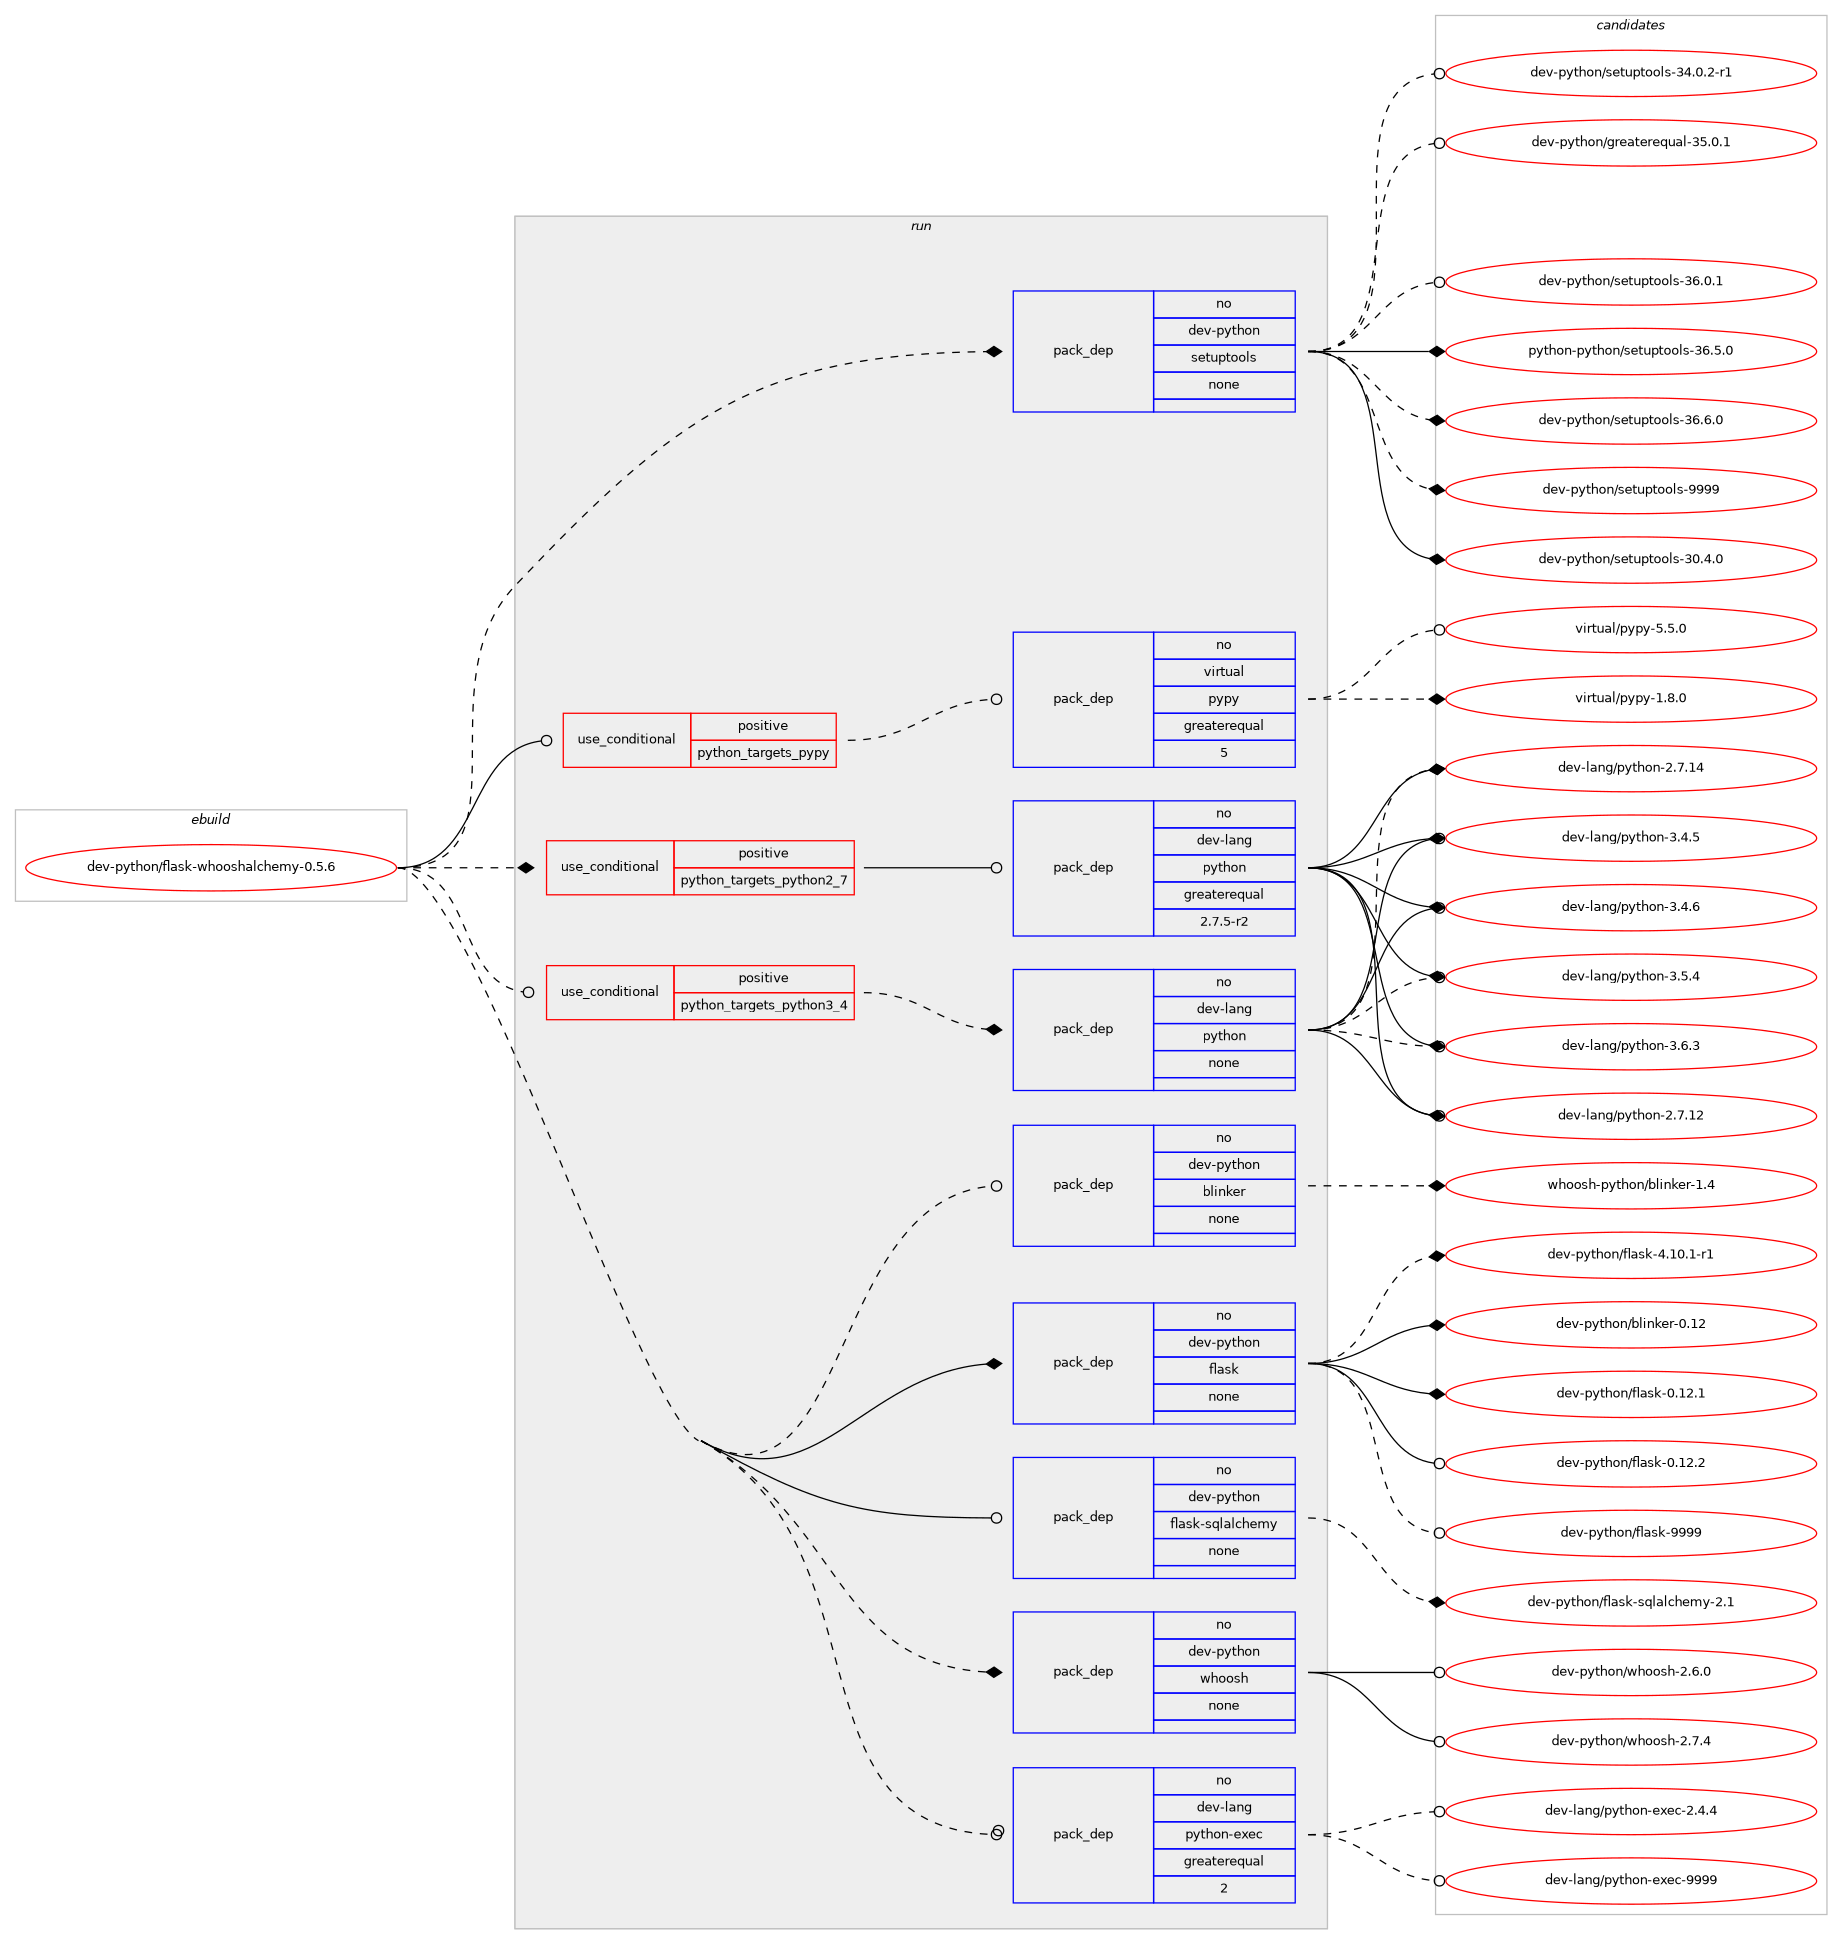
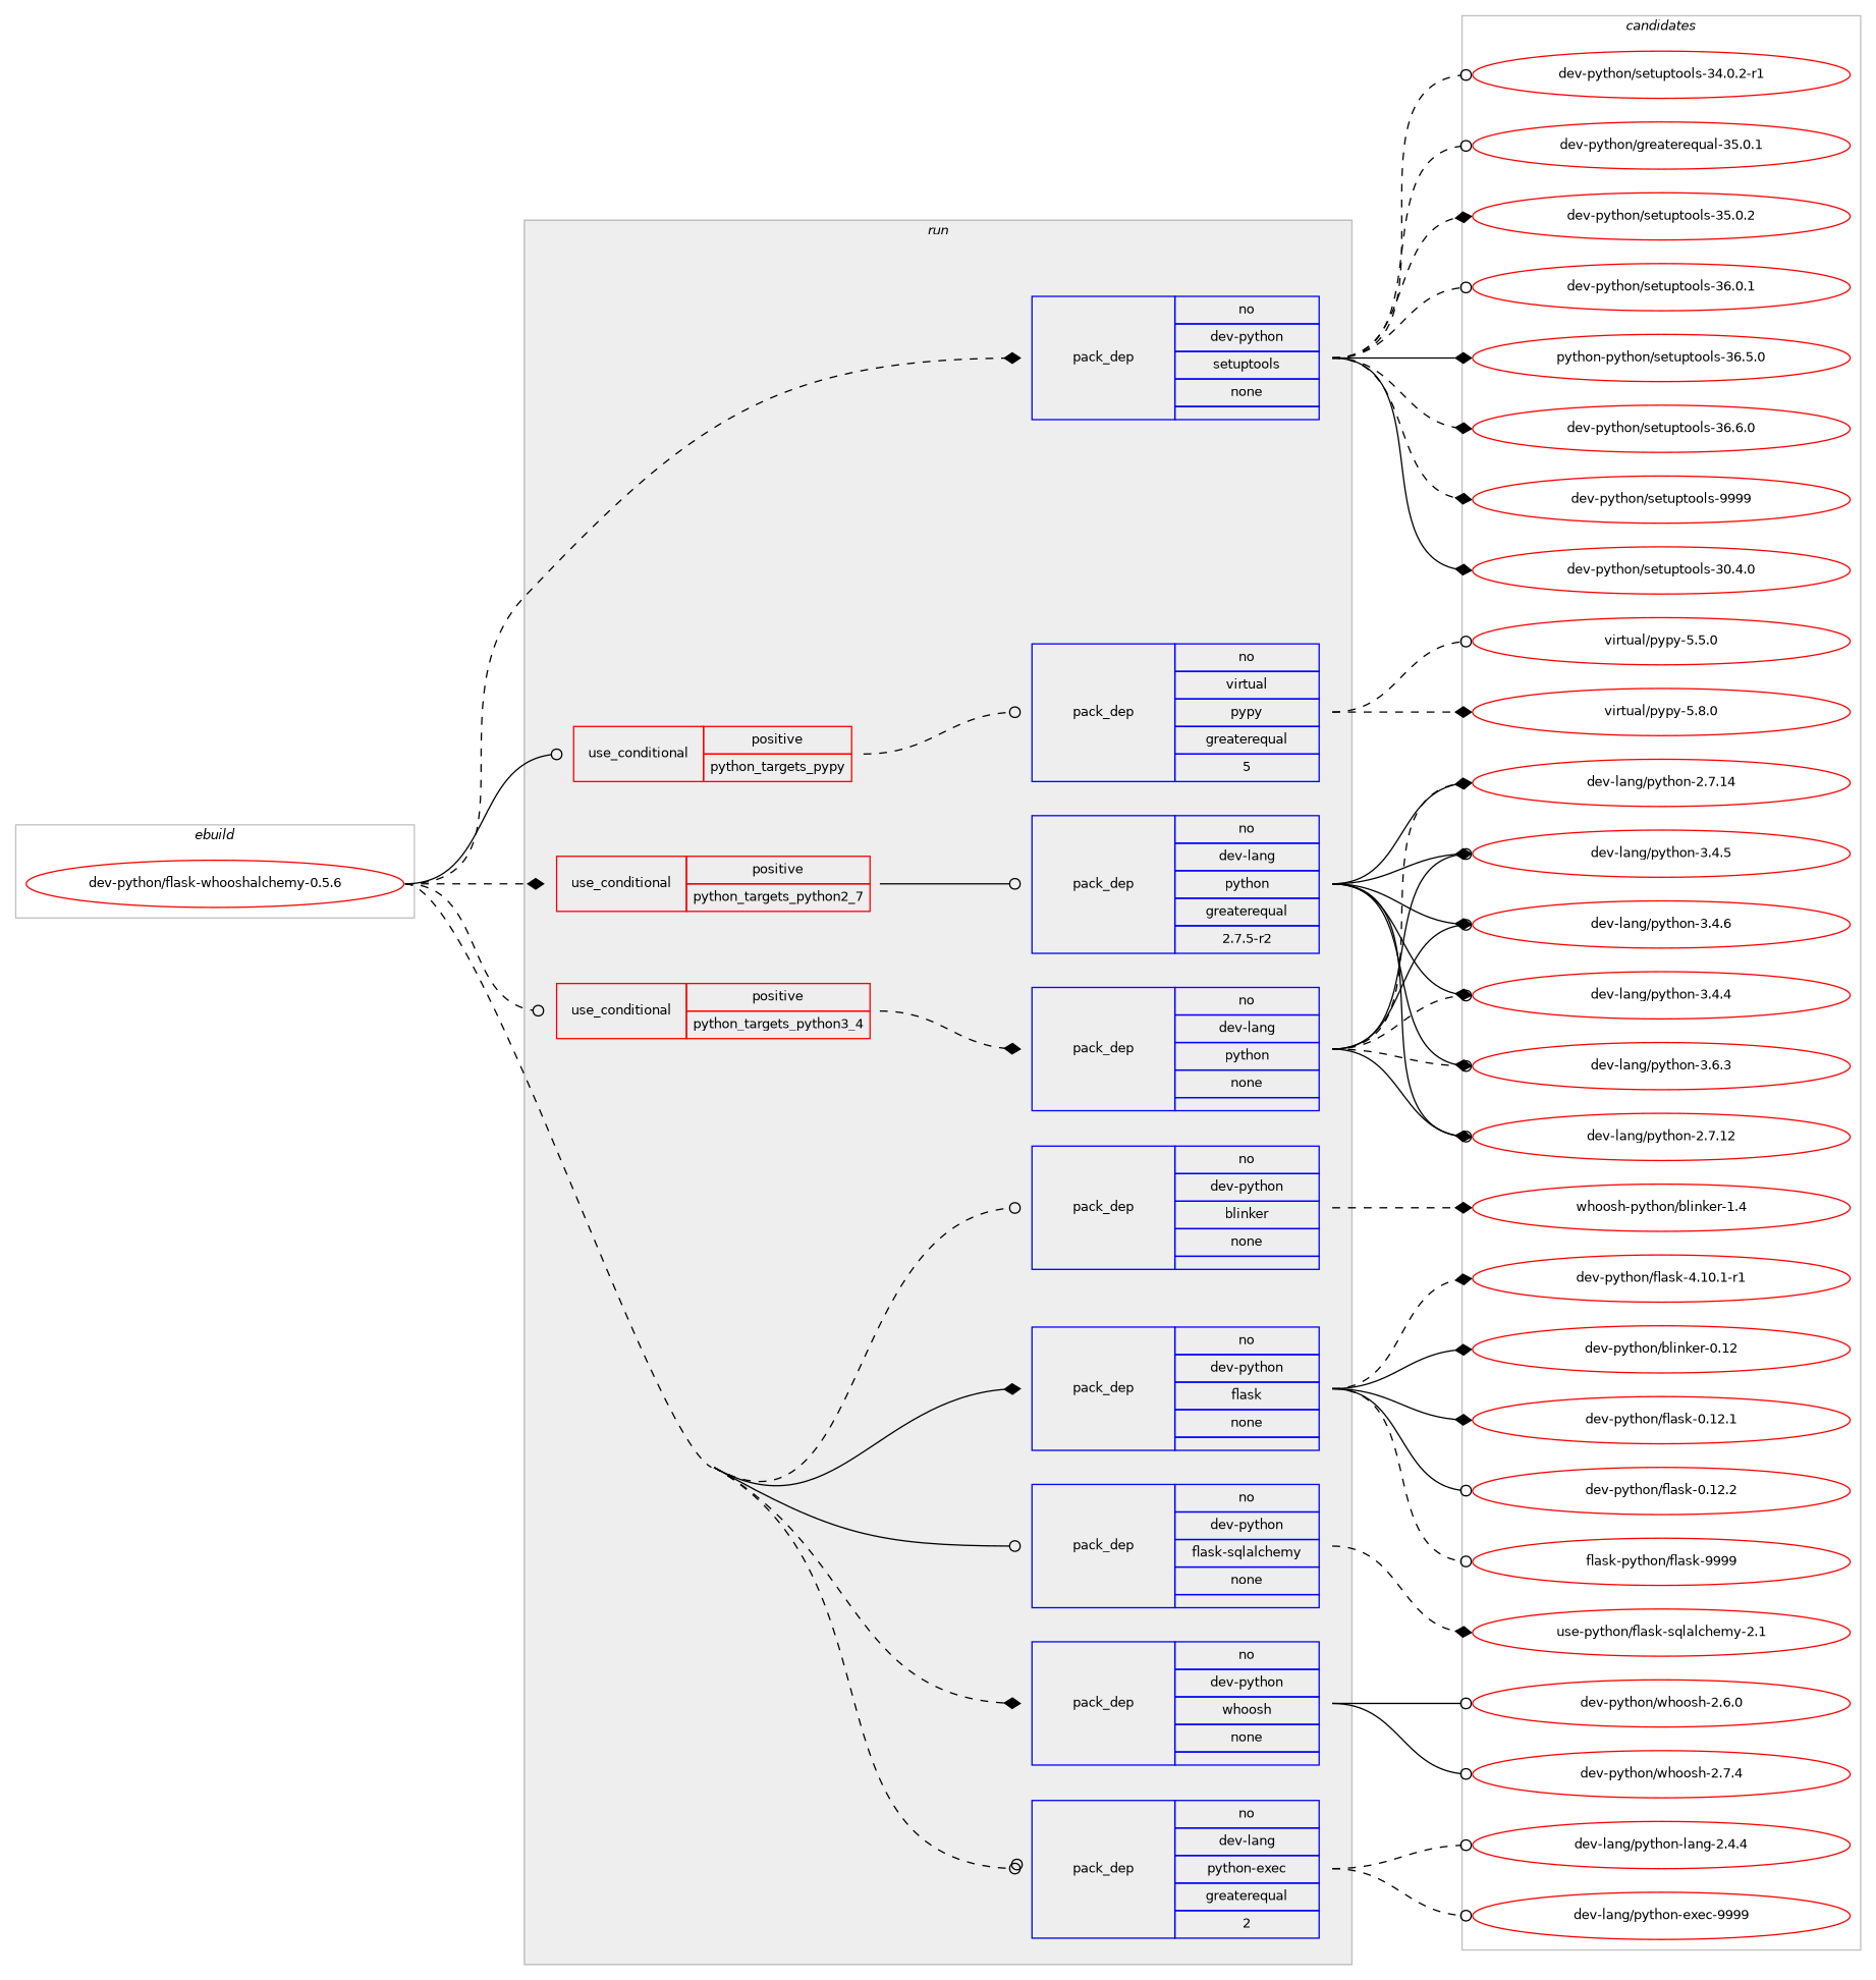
  digraph {
    compound=true
    concentrate=true
    fontname=Helvetica
    fontsize=10
    newrank=true
    rankdir=LR
    ranksep=1.5
    node [color=red fontname=Helvetica fontsize=10]
    edge [arrowhead=diamond headport=w style=dashed tailport=e weight=100]
    n1 [label="dev-python/flask-whooshalchemy-0.5.6" width=4]
    n2 [color=blue label=<<TABLE BORDER="0" CELLBORDER="1" CELLSPACING="0" CELLPADDING="4" WIDTH="220"><TR><TD ROWSPAN="6" CELLPADDING="30">pack_dep</TD></TR><TR><TD WIDTH="110">no</TD></TR><TR><TD>dev-python</TD></TR><TR><TD>setuptools</TD></TR><TR><TD>none</TD></TR><TR><TD></TD></TR></TABLE>> shape=none]
    n3 [color=blue label=<<TABLE BORDER="0" CELLBORDER="1" CELLSPACING="0" CELLPADDING="4" WIDTH="220"><TR><TD ROWSPAN="6" CELLPADDING="30">pack_dep</TD></TR><TR><TD WIDTH="110">no</TD></TR><TR><TD>virtual</TD></TR><TR><TD>pypy</TD></TR><TR><TD>greaterequal</TD></TR><TR><TD>5</TD></TR></TABLE>> shape=none]
    n4 [label=<<TABLE BORDER="0" CELLBORDER="1" CELLSPACING="0" CELLPADDING="4"><TR><TD ROWSPAN="3" CELLPADDING="10">use_conditional</TD></TR><TR><TD>positive</TD></TR><TR><TD>python_targets_pypy</TD></TR></TABLE>> shape=none]
    n5 [color=blue label=<<TABLE BORDER="0" CELLBORDER="1" CELLSPACING="0" CELLPADDING="4" WIDTH="220"><TR><TD ROWSPAN="6" CELLPADDING="30">pack_dep</TD></TR><TR><TD WIDTH="110">no</TD></TR><TR><TD>dev-lang</TD></TR><TR><TD>python</TD></TR><TR><TD>greaterequal</TD></TR><TR><TD>2.7.5-r2</TD></TR></TABLE>> shape=none]
    n6 [label=<<TABLE BORDER="0" CELLBORDER="1" CELLSPACING="0" CELLPADDING="4"><TR><TD ROWSPAN="3" CELLPADDING="10">use_conditional</TD></TR><TR><TD>positive</TD></TR><TR><TD>python_targets_python2_7</TD></TR></TABLE>> shape=none]
    n7 [color=blue label=<<TABLE BORDER="0" CELLBORDER="1" CELLSPACING="0" CELLPADDING="4" WIDTH="220"><TR><TD ROWSPAN="6" CELLPADDING="30">pack_dep</TD></TR><TR><TD WIDTH="110">no</TD></TR><TR><TD>dev-python</TD></TR><TR><TD>whoosh</TD></TR><TR><TD>none</TD></TR><TR><TD></TD></TR></TABLE>> shape=none]
    n8 [color=blue label=<<TABLE BORDER="0" CELLBORDER="1" CELLSPACING="0" CELLPADDING="4" WIDTH="220"><TR><TD ROWSPAN="6" CELLPADDING="30">pack_dep</TD></TR><TR><TD WIDTH="110">no</TD></TR><TR><TD>dev-lang</TD></TR><TR><TD>python</TD></TR><TR><TD>none</TD></TR><TR><TD></TD></TR></TABLE>> shape=none]
    n9 [label=<<TABLE BORDER="0" CELLBORDER="1" CELLSPACING="0" CELLPADDING="4"><TR><TD ROWSPAN="3" CELLPADDING="10">use_conditional</TD></TR><TR><TD>positive</TD></TR><TR><TD>python_targets_python3_4</TD></TR></TABLE>> shape=none]
    n10 [color=blue label=<<TABLE BORDER="0" CELLBORDER="1" CELLSPACING="0" CELLPADDING="4" WIDTH="220"><TR><TD ROWSPAN="6" CELLPADDING="30">pack_dep</TD></TR><TR><TD WIDTH="110">no</TD></TR><TR><TD>dev-lang</TD></TR><TR><TD>python-exec</TD></TR><TR><TD>greaterequal</TD></TR><TR><TD>2</TD></TR></TABLE>> shape=none]
    n11 [color=blue label=<<TABLE BORDER="0" CELLBORDER="1" CELLSPACING="0" CELLPADDING="4" WIDTH="220"><TR><TD ROWSPAN="6" CELLPADDING="30">pack_dep</TD></TR><TR><TD WIDTH="110">no</TD></TR><TR><TD>dev-python</TD></TR><TR><TD>blinker</TD></TR><TR><TD>none</TD></TR><TR><TD></TD></TR></TABLE>> shape=none]
    n12 [color=blue label=<<TABLE BORDER="0" CELLBORDER="1" CELLSPACING="0" CELLPADDING="4" WIDTH="220"><TR><TD ROWSPAN="6" CELLPADDING="30">pack_dep</TD></TR><TR><TD WIDTH="110">no</TD></TR><TR><TD>dev-python</TD></TR><TR><TD>flask</TD></TR><TR><TD>none</TD></TR><TR><TD></TD></TR></TABLE>> shape=none]
    n13 [color=blue label=<<TABLE BORDER="0" CELLBORDER="1" CELLSPACING="0" CELLPADDING="4" WIDTH="220"><TR><TD ROWSPAN="6" CELLPADDING="30">pack_dep</TD></TR><TR><TD WIDTH="110">no</TD></TR><TR><TD>dev-python</TD></TR><TR><TD>flask-sqlalchemy</TD></TR><TR><TD>none</TD></TR><TR><TD></TD></TR></TABLE>> shape=none]
    n14 [label="dev-python/setuptools-30.4.0" width=4]
    n15 [label="dev-python/setuptools-34.0.2-r1" width=4]
    n16 [label="dev-python/greaterequal-35.0.1" width=4]
+   n17 [label="dev-python/setuptools-35.0.2" width=4]
    n18 [label="dev-python/setuptools-36.0.1" width=4]
    n19 [label="python-python/setuptools-36.5.0" width=4]
    n20 [label="dev-python/setuptools-36.6.0" width=4]
    n21 [label="dev-python/setuptools-9999" width=4]
    n22 [label="dev-python/whoosh-2.6.0" width=4]
    n23 [label="dev-python/whoosh-2.7.4" width=4]
-   n24 [label="virtual/pypy-1.8.0" width=4]
+   n24 [label="virtual/pypy-5.8.0" width=4]
    n25 [label="virtual/pypy-5.5.0" width=4]
    n26 [label="dev-lang/python-2.7.12" width=4]
    n27 [label="dev-lang/python-2.7.14" width=4]
    n28 [label="dev-lang/python-3.4.5" width=4]
    n29 [label="dev-lang/python-3.4.6" width=4]
-   n30 [label="dev-lang/python-3.5.4" width=4]
+   n30 [label="dev-lang/python-3.4.4" width=4]
    n31 [label="dev-lang/python-3.6.3" width=4]
-   n32 [label="dev-lang/python-exec-2.4.4" width=4]
+   n32 [label="dev-lang/python-lang-2.4.4" width=4]
    n33 [label="dev-lang/python-exec-9999" width=4]
    n34 [label="whoosh-python/blinker-1.4" width=4]
    n35 [label="dev-python/flask-4.10.1-r1" width=4]
    n36 [label="dev-python/blinker-0.12" width=4]
    n37 [label="dev-python/flask-0.12.1" width=4]
    n38 [label="dev-python/flask-0.12.2" width=4]
-   n39 [label="dev-python/flask-9999" width=4]
-   n40 [label="dev-python/flask-sqlalchemy-2.1" width=4]
+   n39 [label="flask-python/flask-9999" width=4]
+   n40 [label="use-python/flask-sqlalchemy-2.1" width=4]
    subgraph cluster_1 {
      color=gray
      label=<<i>ebuild</i>>
      rank=same
      n1
    }
    subgraph cluster_2 {
      color=gray
      label=<<i>dependencies</i>>
      subgraph cluster_3 {
        color=gray
        fillcolor="#eeeeee"
        label=<<i>compile</i>>
        style=filled
        subgraph sub_4 {
          color=gray
          fillcolor="#eeeeee"
          label=<<i>compile</i>>
          style=filled
          n2
        }
      }
      subgraph cluster_5 {
        color=gray
        fillcolor="#eeeeee"
        label=<<i>compile and run</i>>
        style=filled
        subgraph sub_6 {
          color=gray
          fillcolor="#eeeeee"
          label=<<i>compile and run</i>>
          style=filled
          n4
          subgraph sub_7 {
            color=gray
            fillcolor="#eeeeee"
            label=<<i>compile and run</i>>
            style=filled
            n3
          }
        }
        subgraph sub_8 {
          color=gray
          fillcolor="#eeeeee"
          label=<<i>compile and run</i>>
          style=filled
          n6
          subgraph sub_9 {
            color=gray
            fillcolor="#eeeeee"
            label=<<i>compile and run</i>>
            style=filled
            n5
          }
        }
        subgraph sub_10 {
          color=gray
          fillcolor="#eeeeee"
          label=<<i>compile and run</i>>
          style=filled
          n7
        }
        subgraph sub_11 {
          color=gray
          fillcolor="#eeeeee"
          label=<<i>compile and run</i>>
          style=filled
          n9
          subgraph sub_12 {
            color=gray
            fillcolor="#eeeeee"
            label=<<i>compile and run</i>>
            style=filled
            n8
          }
        }
        subgraph sub_13 {
          color=gray
          fillcolor="#eeeeee"
          label=<<i>compile and run</i>>
          style=filled
          n10
        }
        subgraph sub_14 {
          color=gray
          fillcolor="#eeeeee"
          label=<<i>compile and run</i>>
          style=filled
          n11
        }
        subgraph sub_15 {
          color=gray
          fillcolor="#eeeeee"
          label=<<i>compile and run</i>>
          style=filled
          n12
        }
        subgraph sub_16 {
          color=gray
          fillcolor="#eeeeee"
          label=<<i>compile and run</i>>
          style=filled
          n13
        }
      }
      subgraph cluster_17 {
        color=gray
        fillcolor="#eeeeee"
        label=<<i>run</i>>
        style=filled
      }
    }
    subgraph cluster_18 {
      color=gray
      label=<<i>candidates</i>>
      rank=same
      subgraph sub_19 {
        color=black
        label=<<i>candidates</i>>
        nodesep=1
        rank=same
        n14
        n15
        n16
+       n17
        n18
        n19
        n20
        n21
      }
      subgraph sub_20 {
        color=black
        label=<<i>candidates</i>>
        nodesep=1
        rank=same
        n22
        n23
      }
      subgraph sub_21 {
        color=black
        label=<<i>candidates</i>>
        nodesep=1
        rank=same
        n24
        n25
      }
      subgraph sub_22 {
        color=black
        label=<<i>candidates</i>>
        nodesep=1
        rank=same
        n26
        n27
        n28
        n29
        n30
        n31
      }
      subgraph sub_23 {
        color=black
        label=<<i>candidates</i>>
        nodesep=1
        rank=same
        n26
        n27
        n28
        n29
        n30
        n31
      }
      subgraph sub_24 {
        color=black
        label=<<i>candidates</i>>
        nodesep=1
        rank=same
        n32
        n33
      }
      subgraph sub_25 {
        color=black
        label=<<i>candidates</i>>
        nodesep=1
        rank=same
        n34
      }
      subgraph sub_26 {
        color=black
        label=<<i>candidates</i>>
        nodesep=1
        rank=same
        n35
        n36
        n37
        n38
        n39
      }
      subgraph sub_27 {
        color=black
        label=<<i>candidates</i>>
        nodesep=1
        rank=same
        n40
      }
    }
    n1 -> n2 [weight=20]
    n1 -> n4 [arrowhead=odot style=solid weight=20]
    n1 -> n6 [weight=20]
    n1 -> n7 [weight=20]
    n1 -> n9 [arrowhead=odot weight=20]
    n1 -> n10 [arrowhead=odot weight=20]
    n1 -> n11 [arrowhead=odot weight=20]
    n1 -> n12 [style=solid weight=20]
    n1 -> n13 [arrowhead=odot style=solid weight=20]
    n2 -> n14 [style=solid]
    n2 -> n15 [arrowhead=odot]
    n2 -> n16 [arrowhead=odot]
+   n2 -> n17
    n2 -> n18 [arrowhead=odot]
    n2 -> n19 [style=solid]
    n2 -> n20
    n2 -> n21
    n3 -> n24
    n3 -> n25 [arrowhead=odot]
    n4 -> n3 [arrowhead=odot weight=20]
    n5 -> n26 [style=solid]
    n5 -> n27 [style=solid]
    n5 -> n28 [style=solid]
    n5 -> n29 [style=solid]
    n5 -> n30 [style=solid]
    n5 -> n31 [style=solid]
    n6 -> n5 [arrowhead=odot style=solid weight=20]
    n7 -> n22 [arrowhead=odot style=solid]
    n7 -> n23 [arrowhead=odot style=solid]
    n8 -> n26 [arrowhead=odot style=solid]
    n8 -> n27
    n8 -> n28 [arrowhead=odot style=solid]
    n8 -> n29 [arrowhead=odot style=solid]
    n8 -> n30 [arrowhead=odot]
    n8 -> n31 [arrowhead=odot]
    n9 -> n8 [weight=20]
    n10 -> n32 [arrowhead=odot]
    n10 -> n33 [arrowhead=odot]
    n11 -> n34
    n12 -> n35
    n12 -> n36 [style=solid]
    n12 -> n37 [style=solid]
    n12 -> n38 [arrowhead=odot style=solid]
    n12 -> n39 [arrowhead=odot]
    n13 -> n40
  }
